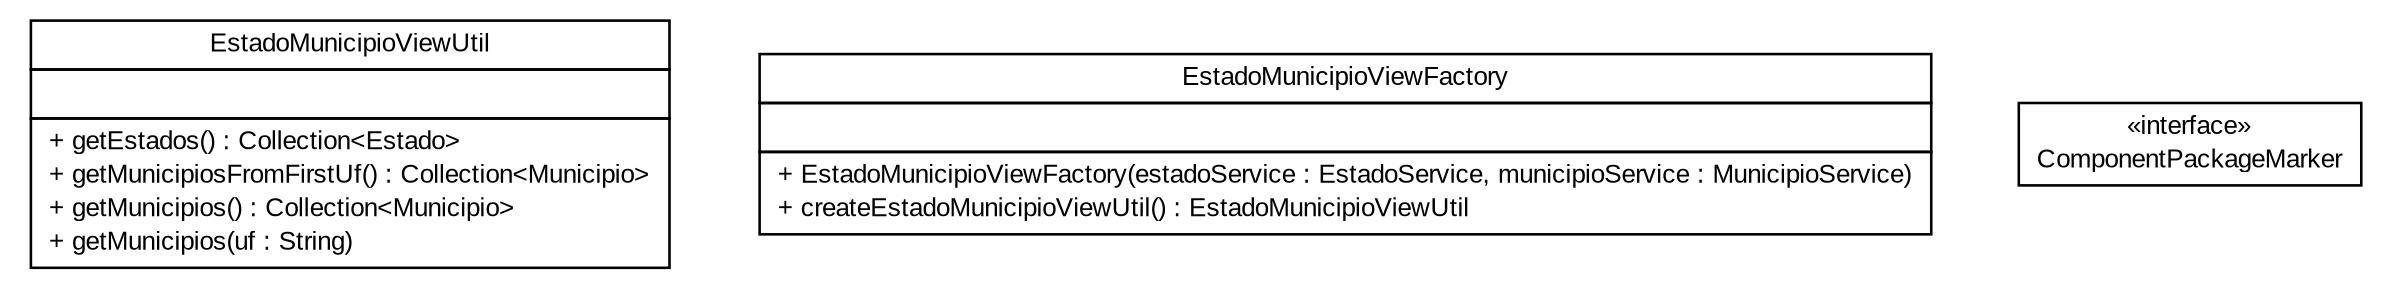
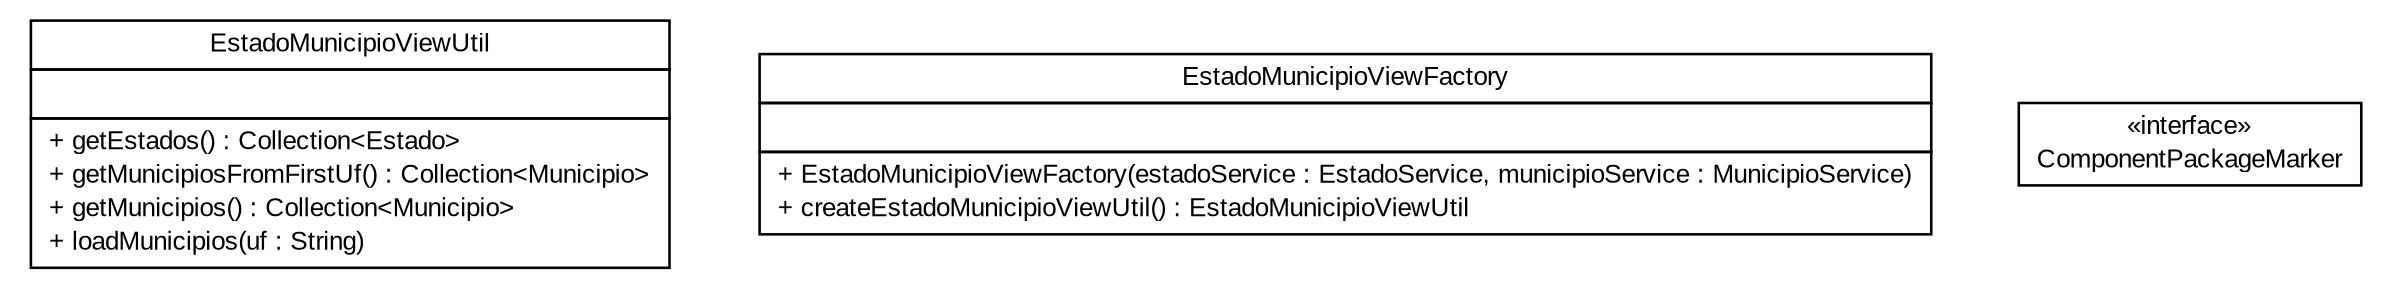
  digraph {
    nodesep=0.25
    ranksep=0.5
    node [fontcolor=black fontname=arial fontsize=10.0 shape=plaintext]
-   n1 [label=<<table title="br.gov.to.sefaz.presentation.component.EstadoMunicipioViewUtil" border="0" cellborder="1" cellspacing="0" cellpadding="2" port="p" href="./EstadoMunicipioViewUtil.html"> 		<tr><td><table border="0" cellspacing="0" cellpadding="1"> <tr><td align="center" balign="center"> EstadoMunicipioViewUtil </td></tr> 		</table></td></tr> 		<tr><td><table border="0" cellspacing="0" cellpadding="1"> <tr><td align="left" balign="left">  </td></tr> 		</table></td></tr> 		<tr><td><table border="0" cellspacing="0" cellpadding="1"> <tr><td align="left" balign="left"> + getEstados() : Collection&lt;Estado&gt; </td></tr> <tr><td align="left" balign="left"> + getMunicipiosFromFirstUf() : Collection&lt;Municipio&gt; </td></tr> <tr><td align="left" balign="left"> + getMunicipios() : Collection&lt;Municipio&gt; </td></tr> <tr><td align="left" balign="left"> + getMunicipios(uf : String) </td></tr> 		</table></td></tr> 		</table>>]
+   n1 [label=<<table title="br.gov.to.sefaz.presentation.component.EstadoMunicipioViewUtil" border="0" cellborder="1" cellspacing="0" cellpadding="2" port="p" href="./EstadoMunicipioViewUtil.html"> 		<tr><td><table border="0" cellspacing="0" cellpadding="1"> <tr><td align="center" balign="center"> EstadoMunicipioViewUtil </td></tr> 		</table></td></tr> 		<tr><td><table border="0" cellspacing="0" cellpadding="1"> <tr><td align="left" balign="left">  </td></tr> 		</table></td></tr> 		<tr><td><table border="0" cellspacing="0" cellpadding="1"> <tr><td align="left" balign="left"> + getEstados() : Collection&lt;Estado&gt; </td></tr> <tr><td align="left" balign="left"> + getMunicipiosFromFirstUf() : Collection&lt;Municipio&gt; </td></tr> <tr><td align="left" balign="left"> + getMunicipios() : Collection&lt;Municipio&gt; </td></tr> <tr><td align="left" balign="left"> + loadMunicipios(uf : String) </td></tr> 		</table></td></tr> 		</table>>]
    n2 [label=<<table title="br.gov.to.sefaz.presentation.component.EstadoMunicipioViewFactory" border="0" cellborder="1" cellspacing="0" cellpadding="2" port="p" href="./EstadoMunicipioViewFactory.html"> 		<tr><td><table border="0" cellspacing="0" cellpadding="1"> <tr><td align="center" balign="center"> EstadoMunicipioViewFactory </td></tr> 		</table></td></tr> 		<tr><td><table border="0" cellspacing="0" cellpadding="1"> <tr><td align="left" balign="left">  </td></tr> 		</table></td></tr> 		<tr><td><table border="0" cellspacing="0" cellpadding="1"> <tr><td align="left" balign="left"> + EstadoMunicipioViewFactory(estadoService : EstadoService, municipioService : MunicipioService) </td></tr> <tr><td align="left" balign="left"> + createEstadoMunicipioViewUtil() : EstadoMunicipioViewUtil </td></tr> 		</table></td></tr> 		</table>>]
    n3 [label=<<table title="br.gov.to.sefaz.presentation.component.ComponentPackageMarker" border="0" cellborder="1" cellspacing="0" cellpadding="2" port="p" href="./ComponentPackageMarker.html"> 		<tr><td><table border="0" cellspacing="0" cellpadding="1"> <tr><td align="center" balign="center"> &#171;interface&#187; </td></tr> <tr><td align="center" balign="center"> ComponentPackageMarker </td></tr> 		</table></td></tr> 		</table>>]
  }
